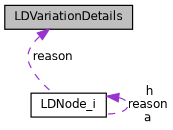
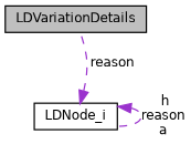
  digraph {
    node [color=black fontname=Helvetica fontsize=10 shape=record style=filled]
    edge [color=darkorchid3 dir=back fontname=Helvetica fontsize=10 labelfontname=Helvetica labelfontsize=10 style=dashed]
    n1 [fillcolor=grey75 fontcolor=black height=0.2 label=LDVariationDetails width=0.4]
    n2 [fillcolor=white height=0.2 label=LDNode_i width=0.4]
-   n1 -> n2 [label=" reason"]
+   n2 -> n1 [label=" reason"]
    n2 -> n2 [label=" h\nreason\na"]
  }
